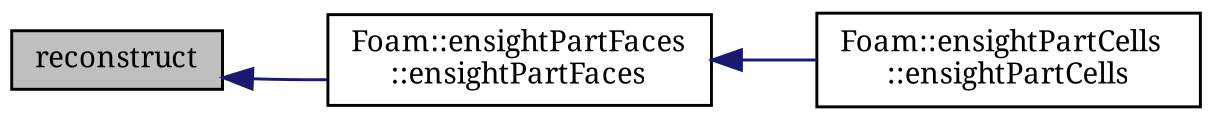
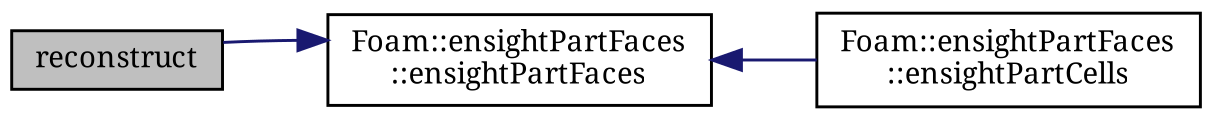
  digraph {
    fontname="Noto Serif"
    rankdir=LR
    node [color=black fontname="Noto Serif" fontsize=10 shape=record]
    edge [color=midnightblue dir=back fontname="Noto Serif" fontsize=10 labelfontname=Helvetica labelfontsize=10 style=solid]
    n1 [fillcolor=grey75 fontcolor=black height=0.2 label=reconstruct style=filled width=0.4]
    n2 [height=0.2 label="Foam::ensightPartFaces\l::ensightPartFaces" width=0.4]
-   n3 [height=0.2 label="Foam::ensightPartCells\l::ensightPartCells" width=0.4]
-   n1 -> n2
+   n3 [height=0.2 label="Foam::ensightPartFaces\l::ensightPartCells" width=0.4]
+   n2 -> n1
    n2 -> n3
  }
